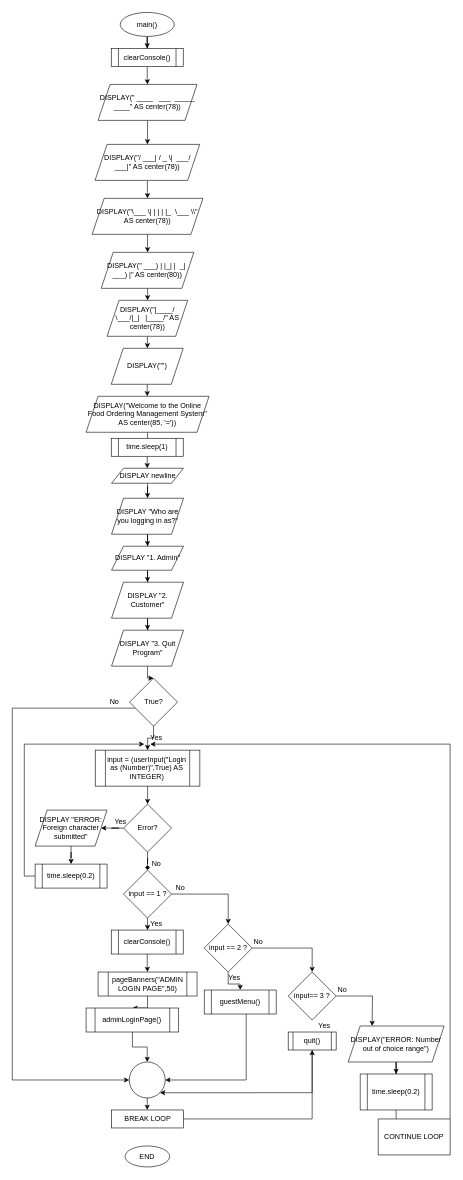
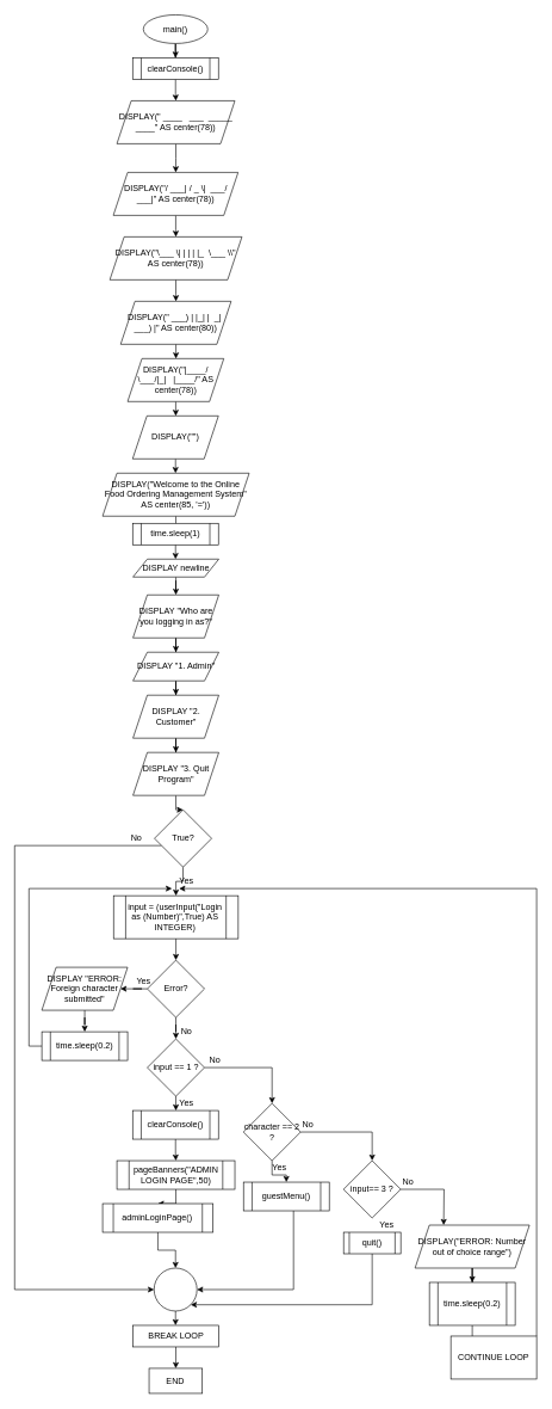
  <mxCell id="0" />
  <mxCell id="1" parent="0" />
  <mxCell id="2" value="" style="edgeStyle=orthogonalEdgeStyle;rounded=0;orthogonalLoop=1;jettySize=auto;html=1;" parent="1" source="3" target="5" edge="1"><mxGeometry relative="1" as="geometry" /></mxCell>
  <mxCell id="3" value="main()" style="ellipse;whiteSpace=wrap;html=1;" parent="1" vertex="1"><mxGeometry x="200" y="20" width="90" height="40" as="geometry" /></mxCell>
  <mxCell id="4" value="" style="edgeStyle=orthogonalEdgeStyle;rounded=0;orthogonalLoop=1;jettySize=auto;html=1;" parent="1" source="5" target="7" edge="1"><mxGeometry relative="1" as="geometry" /></mxCell>
  <mxCell id="5" value="clearConsole()" style="shape=process;whiteSpace=wrap;html=1;backgroundOutline=1;" parent="1" vertex="1"><mxGeometry x="185" y="80" width="120" height="30" as="geometry" /></mxCell>
  <mxCell id="6" value="" style="edgeStyle=orthogonalEdgeStyle;rounded=0;orthogonalLoop=1;jettySize=auto;html=1;" parent="1" source="7" target="9" edge="1"><mxGeometry relative="1" as="geometry" /></mxCell>
  <mxCell id="7" value="DISPLAY(&quot; ____   ___  _____ ____&quot; AS center(78))" style="shape=parallelogram;perimeter=parallelogramPerimeter;whiteSpace=wrap;html=1;fixedSize=1;" parent="1" vertex="1"><mxGeometry x="163" y="140" width="165" height="60" as="geometry" /></mxCell>
  <mxCell id="8" value="" style="edgeStyle=orthogonalEdgeStyle;rounded=0;orthogonalLoop=1;jettySize=auto;html=1;" parent="1" source="9" target="11" edge="1"><mxGeometry relative="1" as="geometry" /></mxCell>
  <mxCell id="9" value="DISPLAY(&quot;/ ___| / _ \|  ___/ ___|&quot; AS center(78))" style="shape=parallelogram;perimeter=parallelogramPerimeter;whiteSpace=wrap;html=1;fixedSize=1;" parent="1" vertex="1"><mxGeometry x="158" y="240" width="174.5" height="60" as="geometry" /></mxCell>
  <mxCell id="10" value="" style="edgeStyle=orthogonalEdgeStyle;rounded=0;orthogonalLoop=1;jettySize=auto;html=1;" parent="1" source="11" target="13" edge="1"><mxGeometry relative="1" as="geometry" /></mxCell>
  <mxCell id="11" value="DISPLAY(&quot;\___ \| | | | |_  \___ \\&quot; AS center(78))" style="shape=parallelogram;perimeter=parallelogramPerimeter;whiteSpace=wrap;html=1;fixedSize=1;" parent="1" vertex="1"><mxGeometry x="153.13" y="330" width="184.75" height="60" as="geometry" /></mxCell>
  <mxCell id="12" value="" style="edgeStyle=orthogonalEdgeStyle;rounded=0;orthogonalLoop=1;jettySize=auto;html=1;" parent="1" source="13" target="15" edge="1"><mxGeometry relative="1" as="geometry" /></mxCell>
  <mxCell id="13" value="DISPLAY(&quot; ___) | |_| |  _|  ___) |&quot; AS center(80))" style="shape=parallelogram;perimeter=parallelogramPerimeter;whiteSpace=wrap;html=1;fixedSize=1;" parent="1" vertex="1"><mxGeometry x="168.25" y="420" width="154.5" height="60" as="geometry" /></mxCell>
  <mxCell id="14" value="" style="edgeStyle=orthogonalEdgeStyle;rounded=0;orthogonalLoop=1;jettySize=auto;html=1;" parent="1" source="15" target="17" edge="1"><mxGeometry relative="1" as="geometry" /></mxCell>
  <mxCell id="15" value="DISPLAY(&quot;|____/ \___/|_|   |____/&quot; AS center(78))" style="shape=parallelogram;perimeter=parallelogramPerimeter;whiteSpace=wrap;html=1;fixedSize=1;" parent="1" vertex="1"><mxGeometry x="178" y="500" width="134.5" height="60" as="geometry" /></mxCell>
  <mxCell id="16" value="" style="edgeStyle=orthogonalEdgeStyle;rounded=0;orthogonalLoop=1;jettySize=auto;html=1;" parent="1" source="17" target="19" edge="1"><mxGeometry relative="1" as="geometry" /></mxCell>
  <mxCell id="17" value="DISPLAY(&quot;&quot;)" style="shape=parallelogram;perimeter=parallelogramPerimeter;whiteSpace=wrap;html=1;fixedSize=1;" parent="1" vertex="1"><mxGeometry x="185" y="580" width="120" height="60" as="geometry" /></mxCell>
  <mxCell id="18" value="" style="edgeStyle=orthogonalEdgeStyle;rounded=0;orthogonalLoop=1;jettySize=auto;html=1;" parent="1" source="19" target="21" edge="1"><mxGeometry relative="1" as="geometry" /></mxCell>
  <mxCell id="19" value="DISPLAY(&quot;Welcome to the Online Food Ordering Management System&quot; AS center(85, '='))" style="shape=parallelogram;perimeter=parallelogramPerimeter;whiteSpace=wrap;html=1;fixedSize=1;" parent="1" vertex="1"><mxGeometry x="143.01" y="660" width="205" height="60" as="geometry" /></mxCell>
  <mxCell id="20" value="" style="edgeStyle=orthogonalEdgeStyle;rounded=0;orthogonalLoop=1;jettySize=auto;html=1;" parent="1" source="21" target="23" edge="1"><mxGeometry relative="1" as="geometry" /></mxCell>
  <mxCell id="21" value="time.sleep(1)" style="shape=process;whiteSpace=wrap;html=1;backgroundOutline=1;" parent="1" vertex="1"><mxGeometry x="185" y="730" width="120" height="30" as="geometry" /></mxCell>
  <mxCell id="22" value="" style="edgeStyle=orthogonalEdgeStyle;rounded=0;orthogonalLoop=1;jettySize=auto;html=1;" parent="1" source="23" target="25" edge="1"><mxGeometry relative="1" as="geometry" /></mxCell>
  <mxCell id="23" value="DISPLAY newline" style="shape=parallelogram;perimeter=parallelogramPerimeter;whiteSpace=wrap;html=1;fixedSize=1;" parent="1" vertex="1"><mxGeometry x="185.51" y="780" width="120" height="25" as="geometry" /></mxCell>
  <mxCell id="24" value="" style="edgeStyle=orthogonalEdgeStyle;rounded=0;orthogonalLoop=1;jettySize=auto;html=1;" parent="1" source="25" target="27" edge="1"><mxGeometry relative="1" as="geometry" /></mxCell>
  <mxCell id="25" value="DISPLAY &quot;Who are you logging in as?&quot;" style="shape=parallelogram;perimeter=parallelogramPerimeter;whiteSpace=wrap;html=1;fixedSize=1;" parent="1" vertex="1"><mxGeometry x="185.51" y="830" width="120" height="60" as="geometry" /></mxCell>
  <mxCell id="26" value="" style="edgeStyle=orthogonalEdgeStyle;rounded=0;orthogonalLoop=1;jettySize=auto;html=1;" parent="1" source="27" target="29" edge="1"><mxGeometry relative="1" as="geometry" /></mxCell>
  <mxCell id="27" value="DISPLAY &quot;1. Admin&quot;" style="shape=parallelogram;perimeter=parallelogramPerimeter;whiteSpace=wrap;html=1;fixedSize=1;" parent="1" vertex="1"><mxGeometry x="185.51" y="910" width="120" height="40" as="geometry" /></mxCell>
  <mxCell id="28" value="" style="edgeStyle=orthogonalEdgeStyle;rounded=0;orthogonalLoop=1;jettySize=auto;html=1;" parent="1" source="29" target="31" edge="1"><mxGeometry relative="1" as="geometry" /></mxCell>
  <mxCell id="29" value="DISPLAY &quot;2. Customer&quot;" style="shape=parallelogram;perimeter=parallelogramPerimeter;whiteSpace=wrap;html=1;fixedSize=1;" parent="1" vertex="1"><mxGeometry x="185.51" y="970" width="120" height="60" as="geometry" /></mxCell>
  <mxCell id="30" value="" style="edgeStyle=orthogonalEdgeStyle;rounded=0;orthogonalLoop=1;jettySize=auto;html=1;" parent="1" source="31" target="34" edge="1"><mxGeometry relative="1" as="geometry" /></mxCell>
  <mxCell id="31" value="DISPLAY &quot;3. Quit Program&quot;" style="shape=parallelogram;perimeter=parallelogramPerimeter;whiteSpace=wrap;html=1;fixedSize=1;" parent="1" vertex="1"><mxGeometry x="185.51" y="1050" width="120" height="60" as="geometry" /></mxCell>
  <mxCell id="32" value="" style="edgeStyle=orthogonalEdgeStyle;rounded=0;orthogonalLoop=1;jettySize=auto;html=1;" parent="1" source="34" target="36" edge="1"><mxGeometry relative="1" as="geometry" /></mxCell>
  <mxCell id="33" style="edgeStyle=orthogonalEdgeStyle;rounded=0;orthogonalLoop=1;jettySize=auto;html=1;entryX=0;entryY=0.5;entryDx=0;entryDy=0;" parent="1" source="34" target="69" edge="1"><mxGeometry relative="1" as="geometry"><Array as="points"><mxPoint x="20" y="1180" /><mxPoint x="20" y="1800" /></Array></mxGeometry></mxCell>
  <mxCell id="34" value="True?" style="rhombus;whiteSpace=wrap;html=1;" parent="1" vertex="1"><mxGeometry x="215.51" y="1130" width="80" height="80" as="geometry" /></mxCell>
  <mxCell id="35" value="" style="edgeStyle=orthogonalEdgeStyle;rounded=0;orthogonalLoop=1;jettySize=auto;html=1;" parent="1" source="36" target="39" edge="1"><mxGeometry relative="1" as="geometry" /></mxCell>
  <mxCell id="36" value="input = (userInput(&quot;Login as (Number)&quot;,True) AS INTEGER)" style="shape=process;whiteSpace=wrap;html=1;backgroundOutline=1;" parent="1" vertex="1"><mxGeometry x="158.27" y="1250" width="174.49" height="60" as="geometry" /></mxCell>
  <mxCell id="37" value="" style="edgeStyle=orthogonalEdgeStyle;rounded=0;orthogonalLoop=1;jettySize=auto;html=1;" parent="1" source="39" target="41" edge="1"><mxGeometry relative="1" as="geometry" /></mxCell>
- <mxCell id="38" value="" style="edgeStyle=orthogonalEdgeStyle;rounded=0;orthogonalLoop=1;jettySize=auto;html=1;endArrow=diamond;" parent="1" source="39" target="46" edge="1"><mxGeometry relative="1" as="geometry" /></mxCell>
+ <mxCell id="38" value="" style="edgeStyle=orthogonalEdgeStyle;rounded=0;orthogonalLoop=1;jettySize=auto;html=1;" parent="1" source="39" target="46" edge="1"><mxGeometry relative="1" as="geometry" /></mxCell>
  <mxCell id="39" value="Error?" style="rhombus;whiteSpace=wrap;html=1;" parent="1" vertex="1"><mxGeometry x="205.515" y="1340" width="80" height="80" as="geometry" /></mxCell>
  <mxCell id="40" value="" style="edgeStyle=orthogonalEdgeStyle;rounded=0;orthogonalLoop=1;jettySize=auto;html=1;" parent="1" source="41" target="43" edge="1"><mxGeometry relative="1" as="geometry" /></mxCell>
  <mxCell id="41" value="DISPLAY &quot;ERROR: Foreign character submitted&quot;" style="shape=parallelogram;perimeter=parallelogramPerimeter;whiteSpace=wrap;html=1;fixedSize=1;" parent="1" vertex="1"><mxGeometry x="58.005" y="1350" width="120" height="60" as="geometry" /></mxCell>
  <mxCell id="42" style="edgeStyle=orthogonalEdgeStyle;rounded=0;orthogonalLoop=1;jettySize=auto;html=1;" parent="1" source="43" edge="1"><mxGeometry relative="1" as="geometry"><mxPoint x="240" y="1240" as="targetPoint" /><Array as="points"><mxPoint x="40" y="1460" /><mxPoint x="40" y="1240" /></Array></mxGeometry></mxCell>
  <mxCell id="43" value="time.sleep(0.2)" style="shape=process;whiteSpace=wrap;html=1;backgroundOutline=1;" parent="1" vertex="1"><mxGeometry x="58.01" y="1440" width="120" height="40" as="geometry" /></mxCell>
  <mxCell id="44" value="" style="edgeStyle=orthogonalEdgeStyle;rounded=0;orthogonalLoop=1;jettySize=auto;html=1;" parent="1" source="46" target="48" edge="1"><mxGeometry relative="1" as="geometry" /></mxCell>
  <mxCell id="45" style="edgeStyle=orthogonalEdgeStyle;rounded=0;orthogonalLoop=1;jettySize=auto;html=1;entryX=0.5;entryY=0;entryDx=0;entryDy=0;" parent="1" source="46" target="55" edge="1"><mxGeometry relative="1" as="geometry"><mxPoint x="370" y="1550" as="targetPoint" /></mxGeometry></mxCell>
  <mxCell id="46" value="input == 1 ?" style="rhombus;whiteSpace=wrap;html=1;" parent="1" vertex="1"><mxGeometry x="205.515" y="1450" width="80" height="80" as="geometry" /></mxCell>
  <mxCell id="47" value="" style="edgeStyle=orthogonalEdgeStyle;rounded=0;orthogonalLoop=1;jettySize=auto;html=1;" parent="1" source="48" target="50" edge="1"><mxGeometry relative="1" as="geometry" /></mxCell>
  <mxCell id="48" value="clearConsole()" style="shape=process;whiteSpace=wrap;html=1;backgroundOutline=1;" parent="1" vertex="1"><mxGeometry x="185" y="1550" width="120" height="40" as="geometry" /></mxCell>
  <mxCell id="49" value="" style="edgeStyle=orthogonalEdgeStyle;rounded=0;orthogonalLoop=1;jettySize=auto;html=1;" parent="1" source="50" target="52" edge="1"><mxGeometry relative="1" as="geometry" /></mxCell>
  <mxCell id="50" value="pageBanners(&quot;ADMIN LOGIN PAGE&quot;,50)" style="shape=process;whiteSpace=wrap;html=1;backgroundOutline=1;" parent="1" vertex="1"><mxGeometry x="163.01" y="1620" width="165" height="40" as="geometry" /></mxCell>
  <mxCell id="51" value="" style="edgeStyle=orthogonalEdgeStyle;rounded=0;orthogonalLoop=1;jettySize=auto;html=1;" parent="1" source="52" target="69" edge="1"><mxGeometry relative="1" as="geometry" /></mxCell>
  <mxCell id="52" value="adminLoginPage()" style="shape=process;whiteSpace=wrap;html=1;backgroundOutline=1;" parent="1" vertex="1"><mxGeometry x="143" y="1680" width="154.49" height="40" as="geometry" /></mxCell>
  <mxCell id="53" value="" style="edgeStyle=orthogonalEdgeStyle;rounded=0;orthogonalLoop=1;jettySize=auto;html=1;exitX=0.5;exitY=1;exitDx=0;exitDy=0;" parent="1" source="55" target="57" edge="1"><mxGeometry relative="1" as="geometry"><mxPoint x="400" y="1630" as="sourcePoint" /></mxGeometry></mxCell>
  <mxCell id="54" style="edgeStyle=orthogonalEdgeStyle;rounded=0;orthogonalLoop=1;jettySize=auto;html=1;entryX=0.5;entryY=0;entryDx=0;entryDy=0;" parent="1" source="55" target="59" edge="1"><mxGeometry relative="1" as="geometry"><mxPoint x="500" y="1630" as="targetPoint" /></mxGeometry></mxCell>
- <mxCell id="55" value="input == 2 ?" style="rhombus;whiteSpace=wrap;html=1;" parent="1" vertex="1"><mxGeometry x="340" y="1540" width="80" height="80" as="geometry" /></mxCell>
+ <mxCell id="55" value="character == 2 ?" style="rhombus;whiteSpace=wrap;html=1;" parent="1" vertex="1"><mxGeometry x="340" y="1540" width="80" height="80" as="geometry" /></mxCell>
  <mxCell id="56" style="edgeStyle=orthogonalEdgeStyle;rounded=0;orthogonalLoop=1;jettySize=auto;html=1;entryX=1;entryY=0.5;entryDx=0;entryDy=0;" parent="1" source="57" target="69" edge="1"><mxGeometry relative="1" as="geometry"><Array as="points"><mxPoint x="410" y="1800" /></Array></mxGeometry></mxCell>
  <mxCell id="57" value="guestMenu()" style="shape=process;whiteSpace=wrap;html=1;backgroundOutline=1;" parent="1" vertex="1"><mxGeometry x="340" y="1650" width="120" height="40" as="geometry" /></mxCell>
  <mxCell id="58" style="edgeStyle=orthogonalEdgeStyle;rounded=0;orthogonalLoop=1;jettySize=auto;html=1;" parent="1" source="59" edge="1"><mxGeometry relative="1" as="geometry"><mxPoint x="620" y="1710" as="targetPoint" /></mxGeometry></mxCell>
  <mxCell id="59" value="input== 3 ?" style="rhombus;whiteSpace=wrap;html=1;" parent="1" vertex="1"><mxGeometry x="480" y="1620" width="80" height="80" as="geometry" /></mxCell>
  <mxCell id="60" style="edgeStyle=orthogonalEdgeStyle;rounded=0;orthogonalLoop=1;jettySize=auto;html=1;entryX=1;entryY=1;entryDx=0;entryDy=0;" parent="1" source="61" target="69" edge="1"><mxGeometry relative="1" as="geometry"><Array as="points"><mxPoint x="520" y="1821" /></Array></mxGeometry></mxCell>
  <mxCell id="61" value="quit()" style="shape=process;whiteSpace=wrap;html=1;backgroundOutline=1;" parent="1" vertex="1"><mxGeometry x="480" y="1720" width="80" height="30" as="geometry" /></mxCell>
  <mxCell id="62" value="" style="edgeStyle=orthogonalEdgeStyle;rounded=0;orthogonalLoop=1;jettySize=auto;html=1;" parent="1" source="63" target="65" edge="1"><mxGeometry relative="1" as="geometry" /></mxCell>
  <mxCell id="63" value="&lt;div&gt;&amp;nbsp; &amp;nbsp; &amp;nbsp; &amp;nbsp; &amp;nbsp; &amp;nbsp; &amp;nbsp; &amp;nbsp; &amp;nbsp; &amp;nbsp; &amp;nbsp; &amp;nbsp; DISPLAY(&quot;ERROR: Number out of choice range&quot;)&lt;/div&gt;&lt;div&gt;&lt;br&gt;&lt;/div&gt;" style="shape=parallelogram;perimeter=parallelogramPerimeter;whiteSpace=wrap;html=1;fixedSize=1;" parent="1" vertex="1"><mxGeometry x="580" y="1710" width="160" height="60" as="geometry" /></mxCell>
  <mxCell id="64" value="" style="edgeStyle=orthogonalEdgeStyle;rounded=0;orthogonalLoop=1;jettySize=auto;html=1;" parent="1" source="65" target="67" edge="1"><mxGeometry relative="1" as="geometry" /></mxCell>
  <mxCell id="65" value="time.sleep(0.2)" style="shape=process;whiteSpace=wrap;html=1;backgroundOutline=1;" parent="1" vertex="1"><mxGeometry x="600" y="1790" width="120" height="60" as="geometry" /></mxCell>
  <mxCell id="66" style="edgeStyle=orthogonalEdgeStyle;rounded=0;orthogonalLoop=1;jettySize=auto;html=1;" parent="1" source="67" edge="1"><mxGeometry relative="1" as="geometry"><mxPoint x="250" y="1240" as="targetPoint" /><Array as="points"><mxPoint x="750" y="1900" /><mxPoint x="750" y="1240" /></Array></mxGeometry></mxCell>
  <mxCell id="67" value="CONTINUE LOOP" style="whiteSpace=wrap;html=1;" parent="1" vertex="1"><mxGeometry x="630" y="1865" width="120" height="60" as="geometry" /></mxCell>
  <mxCell id="68" value="" style="edgeStyle=orthogonalEdgeStyle;rounded=0;orthogonalLoop=1;jettySize=auto;html=1;" parent="1" source="69" target="71" edge="1"><mxGeometry relative="1" as="geometry" /></mxCell>
  <mxCell id="69" value="" style="ellipse;whiteSpace=wrap;html=1;aspect=fixed;" parent="1" vertex="1"><mxGeometry x="215" y="1770" width="60" height="60" as="geometry" /></mxCell>
- <mxCell id="70" value="" style="edgeStyle=orthogonalEdgeStyle;rounded=0;orthogonalLoop=1;jettySize=auto;html=1;" parent="1" source="71" target="61" edge="1"><mxGeometry relative="1" as="geometry" /></mxCell>
+ <mxCell id="70" value="" style="edgeStyle=orthogonalEdgeStyle;rounded=0;orthogonalLoop=1;jettySize=auto;html=1;" parent="1" source="71" target="72" edge="1"><mxGeometry relative="1" as="geometry" /></mxCell>
  <mxCell id="71" value="BREAK LOOP" style="whiteSpace=wrap;html=1;" parent="1" vertex="1"><mxGeometry x="185.51" y="1850" width="120" height="30" as="geometry" /></mxCell>
- <mxCell id="72" value="END" style="ellipse;whiteSpace=wrap;html=1;" parent="1" vertex="1"><mxGeometry x="208" y="1910" width="74.49" height="35" as="geometry" /></mxCell>
+ <mxCell id="72" value="END" style="whiteSpace=wrap;html=1;rounded=0;" parent="1" vertex="1"><mxGeometry x="208" y="1910" width="74.49" height="35" as="geometry" /></mxCell>
  <mxCell id="73" value="No" style="text;html=1;align=center;verticalAlign=middle;resizable=0;points=[];autosize=1;strokeColor=none;" parent="1" vertex="1"><mxGeometry x="175" y="1160" width="30" height="20" as="geometry" /></mxCell>
  <mxCell id="74" value="Yes" style="text;html=1;align=center;verticalAlign=middle;resizable=0;points=[];autosize=1;strokeColor=none;" parent="1" vertex="1"><mxGeometry x="240" y="1220" width="40" height="20" as="geometry" /></mxCell>
  <mxCell id="75" value="Yes" style="text;html=1;align=center;verticalAlign=middle;resizable=0;points=[];autosize=1;strokeColor=none;" parent="1" vertex="1"><mxGeometry x="180" y="1360" width="40" height="20" as="geometry" /></mxCell>
  <mxCell id="76" value="No" style="text;html=1;align=center;verticalAlign=middle;resizable=0;points=[];autosize=1;strokeColor=none;" parent="1" vertex="1"><mxGeometry x="245" y="1430" width="30" height="20" as="geometry" /></mxCell>
  <mxCell id="77" value="Yes" style="text;html=1;align=center;verticalAlign=middle;resizable=0;points=[];autosize=1;strokeColor=none;" parent="1" vertex="1"><mxGeometry x="240" y="1530" width="40" height="20" as="geometry" /></mxCell>
  <mxCell id="78" value="No" style="text;html=1;align=center;verticalAlign=middle;resizable=0;points=[];autosize=1;strokeColor=none;" parent="1" vertex="1"><mxGeometry x="285" y="1470" width="30" height="20" as="geometry" /></mxCell>
  <mxCell id="79" value="Yes" style="text;html=1;align=center;verticalAlign=middle;resizable=0;points=[];autosize=1;strokeColor=none;" parent="1" vertex="1"><mxGeometry x="370" y="1620" width="40" height="20" as="geometry" /></mxCell>
  <mxCell id="80" value="No" style="text;html=1;align=center;verticalAlign=middle;resizable=0;points=[];autosize=1;strokeColor=none;" parent="1" vertex="1"><mxGeometry x="415" y="1560" width="30" height="20" as="geometry" /></mxCell>
  <mxCell id="81" value="Yes" style="text;html=1;align=center;verticalAlign=middle;resizable=0;points=[];autosize=1;strokeColor=none;" parent="1" vertex="1"><mxGeometry x="520" y="1700" width="40" height="20" as="geometry" /></mxCell>
  <mxCell id="82" value="No" style="text;html=1;align=center;verticalAlign=middle;resizable=0;points=[];autosize=1;strokeColor=none;" parent="1" vertex="1"><mxGeometry x="555" y="1640" width="30" height="20" as="geometry" /></mxCell>
